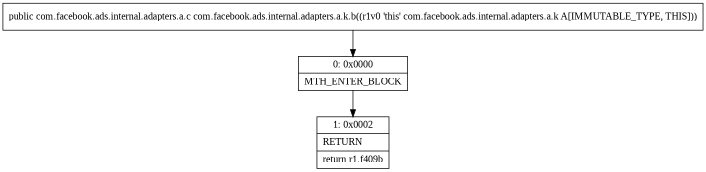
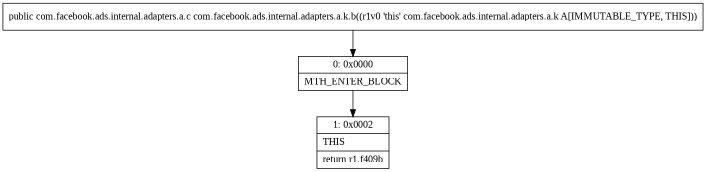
  digraph {
    fontname="Liberation Serif"
    node [shape=record fontname="Liberation Serif"]
    edge [fontname="Liberation Serif"]
    n1 [label="{0\:\ 0x0000|MTH_ENTER_BLOCK\l}"]
-   n2 [label="{1\:\ 0x0002|RETURN\l|return r1.f409b\l}"]
+   n2 [label="{1\:\ 0x0002|THIS\l|return r1.f409b\l}"]
    n3 [label="{public com.facebook.ads.internal.adapters.a.c com.facebook.ads.internal.adapters.a.k.b((r1v0 'this' com.facebook.ads.internal.adapters.a.k A[IMMUTABLE_TYPE, THIS])) }"]
    n1 -> n2
    n3 -> n1
  }
